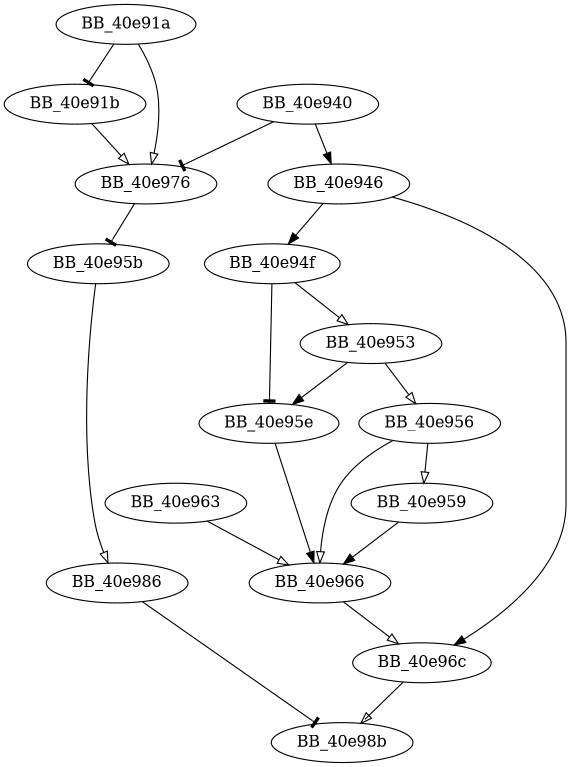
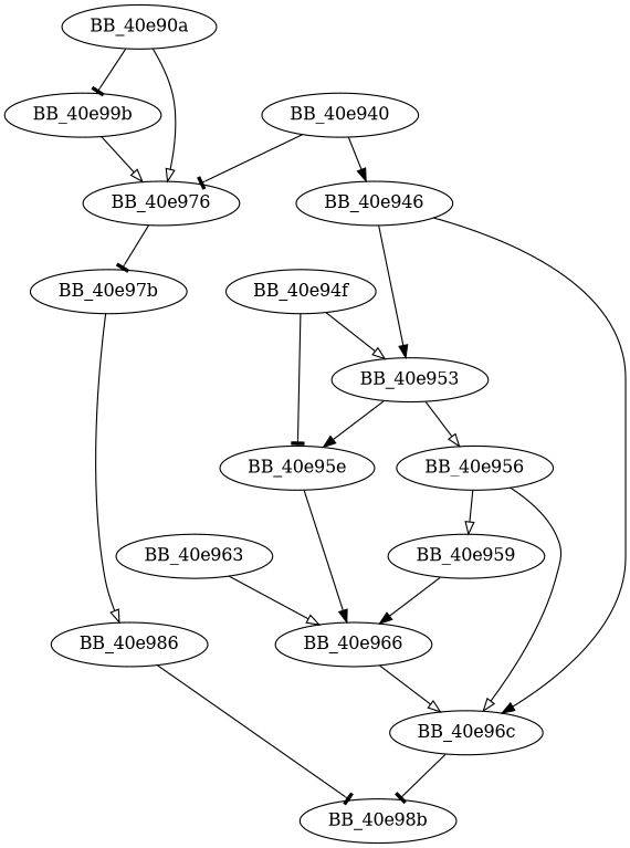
  digraph {
    edge [arrowhead=onormal]
-   BB_40e90a [label=BB_40e91a]
-   BB_40e91b
+   BB_40e90a
+   BB_40e91b [label=BB_40e99b]
    BB_40e976
-   BB_40e97b [label=BB_40e95b]
+   BB_40e97b
    BB_40e986
    BB_40e940
    BB_40e946
    BB_40e94f
    BB_40e96c
    BB_40e953
    BB_40e95e
    BB_40e98b
    BB_40e956
    BB_40e963
    BB_40e966
    BB_40e959
    BB_40e90a -> BB_40e91b [arrowhead=tee]
    BB_40e90a -> BB_40e976
    BB_40e91b -> BB_40e976
    BB_40e976 -> BB_40e97b [arrowhead=tee]
    BB_40e97b -> BB_40e986
    BB_40e986 -> BB_40e98b [arrowhead=tee]
    BB_40e940 -> BB_40e976 [arrowhead=tee]
    BB_40e940 -> BB_40e946 [arrowhead=normal]
-   BB_40e946 -> BB_40e94f [arrowhead=normal]
+   BB_40e946 -> BB_40e953 [arrowhead=normal]
    BB_40e946 -> BB_40e96c [arrowhead=normal]
    BB_40e94f -> BB_40e953
    BB_40e94f -> BB_40e95e [arrowhead=tee]
-   BB_40e96c -> BB_40e98b
+   BB_40e96c -> BB_40e98b [arrowhead=tee]
    BB_40e953 -> BB_40e95e [arrowhead=normal]
    BB_40e953 -> BB_40e956
    BB_40e95e -> BB_40e966 [arrowhead=normal]
-   BB_40e956 -> BB_40e966
+   BB_40e956 -> BB_40e96c
    BB_40e956 -> BB_40e959
    BB_40e963 -> BB_40e966
    BB_40e966 -> BB_40e96c
    BB_40e959 -> BB_40e966 [arrowhead=normal]
  }
